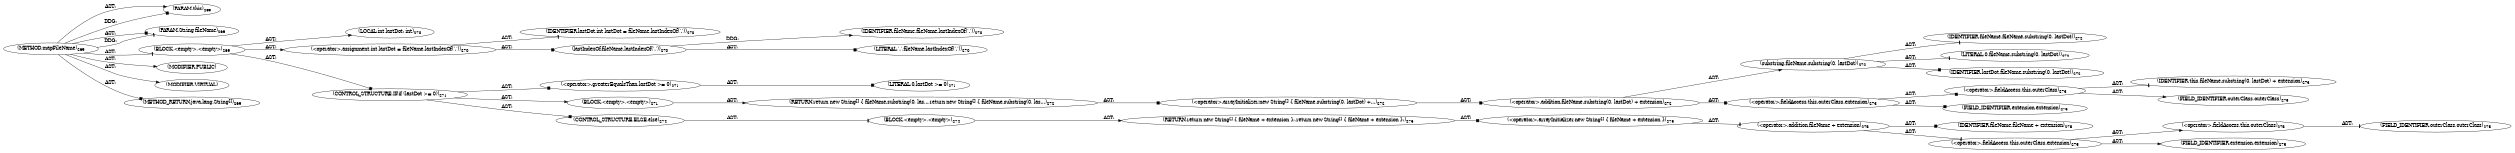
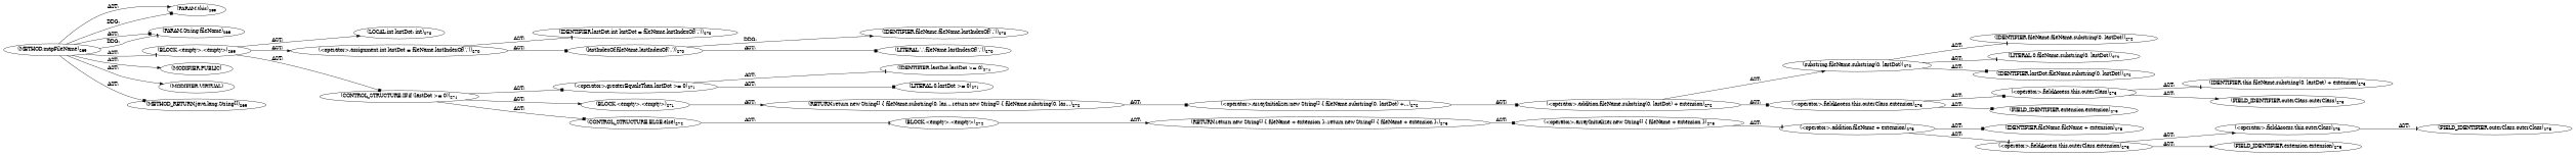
  digraph {
    rankdir=LR
    edge [arrowhead=box]
    n1 [label=<(METHOD,mapFileName)<SUB>269</SUB>>]
    n2 [label=<(PARAM,this)<SUB>269</SUB>>]
    n3 [label=<(PARAM,String fileName)<SUB>269</SUB>>]
    n4 [label=<(BLOCK,&lt;empty&gt;,&lt;empty&gt;)<SUB>269</SUB>>]
    n5 [label=<(MODIFIER,PUBLIC)>]
    n6 [label=<(MODIFIER,VIRTUAL)>]
    n7 [label=<(METHOD_RETURN,java.lang.String[])<SUB>269</SUB>>]
    n8 [label=<(LOCAL,int lastDot: int)<SUB>270</SUB>>]
    n9 [label=<(&lt;operator&gt;.assignment,int lastDot = fileName.lastIndexOf('.'))<SUB>270</SUB>>]
    n10 [label=<(CONTROL_STRUCTURE,IF,if (lastDot &gt;= 0))<SUB>271</SUB>>]
    n11 [label=<(IDENTIFIER,lastDot,int lastDot = fileName.lastIndexOf('.'))<SUB>270</SUB>>]
    n12 [label=<(lastIndexOf,fileName.lastIndexOf('.'))<SUB>270</SUB>>]
    n13 [label=<(&lt;operator&gt;.greaterEqualsThan,lastDot &gt;= 0)<SUB>271</SUB>>]
    n14 [label=<(BLOCK,&lt;empty&gt;,&lt;empty&gt;)<SUB>271</SUB>>]
    n15 [label=<(CONTROL_STRUCTURE,ELSE,else)<SUB>274</SUB>>]
    n16 [label=<(IDENTIFIER,fileName,fileName.lastIndexOf('.'))<SUB>270</SUB>>]
    n17 [label=<(LITERAL,'.',fileName.lastIndexOf('.'))<SUB>270</SUB>>]
+   n18 [label=<(IDENTIFIER,lastDot,lastDot &gt;= 0)<SUB>271</SUB>>]
    n19 [label=<(LITERAL,0,lastDot &gt;= 0)<SUB>271</SUB>>]
    n20 [label=<(RETURN,return new String[] { fileName.substring(0, las...,return new String[] { fileName.substring(0, las...)<SUB>272</SUB>>]
    n21 [label=<(BLOCK,&lt;empty&gt;,&lt;empty&gt;)<SUB>274</SUB>>]
    n22 [label=<(&lt;operator&gt;.arrayInitializer,new String[] { fileName.substring(0, lastDot) +...)<SUB>272</SUB>>]
    n23 [label=<(&lt;operator&gt;.addition,fileName.substring(0, lastDot) + extension)<SUB>272</SUB>>]
    n24 [label=<(substring,fileName.substring(0, lastDot))<SUB>272</SUB>>]
    n25 [label=<(&lt;operator&gt;.fieldAccess,this.outerClass.extension)<SUB>273</SUB>>]
    n26 [label=<(IDENTIFIER,fileName,fileName.substring(0, lastDot))<SUB>272</SUB>>]
    n27 [label=<(LITERAL,0,fileName.substring(0, lastDot))<SUB>272</SUB>>]
    n28 [label=<(IDENTIFIER,lastDot,fileName.substring(0, lastDot))<SUB>272</SUB>>]
    n29 [label=<(&lt;operator&gt;.fieldAccess,this.outerClass)<SUB>273</SUB>>]
    n30 [label=<(FIELD_IDENTIFIER,extension,extension)<SUB>273</SUB>>]
    n31 [label=<(IDENTIFIER,this,fileName.substring(0, lastDot) + extension)<SUB>273</SUB>>]
    n32 [label=<(FIELD_IDENTIFIER,outerClass,outerClass)<SUB>273</SUB>>]
    n33 [label=<(RETURN,return new String[] { fileName + extension };,return new String[] { fileName + extension };)<SUB>275</SUB>>]
    n34 [label=<(&lt;operator&gt;.arrayInitializer,new String[] { fileName + extension })<SUB>275</SUB>>]
    n35 [label=<(&lt;operator&gt;.addition,fileName + extension)<SUB>275</SUB>>]
    n36 [label=<(IDENTIFIER,fileName,fileName + extension)<SUB>275</SUB>>]
    n37 [label=<(&lt;operator&gt;.fieldAccess,this.outerClass.extension)<SUB>275</SUB>>]
    n38 [label=<(&lt;operator&gt;.fieldAccess,this.outerClass)<SUB>275</SUB>>]
    n39 [label=<(FIELD_IDENTIFIER,extension,extension)<SUB>275</SUB>>]
    n40 [label=<(FIELD_IDENTIFIER,outerClass,outerClass)<SUB>275</SUB>>]
    n1 -> n2 [arrowhead=normal label="AST: "]
    n1 -> n2 [label="DDG: "]
    n1 -> n3 [label="AST: "]
    n1 -> n3 [arrowhead=tee label="DDG: "]
    n1 -> n4 [arrowhead=tee label="AST: "]
    n1 -> n5 [arrowhead=normal label="AST: "]
    n1 -> n6 [arrowhead=normal label="AST: "]
    n1 -> n7 [label="AST: "]
    n4 -> n8 [arrowhead=normal label="AST: "]
    n4 -> n9 [arrowhead=normal label="AST: "]
    n4 -> n10 [label="AST: "]
    n9 -> n11 [arrowhead=tee label="AST: "]
    n9 -> n12 [label="AST: "]
    n10 -> n13 [label="AST: "]
    n10 -> n14 [arrowhead=normal label="AST: "]
    n10 -> n15 [label="AST: "]
    n12 -> n16 [arrowhead=normal label="DDG: "]
    n12 -> n17 [label="AST: "]
+   n13 -> n18 [arrowhead=tee label="AST: "]
    n13 -> n19 [label="AST: "]
    n14 -> n20 [arrowhead=normal label="AST: "]
    n15 -> n21 [arrowhead=tee label="AST: "]
    n20 -> n22 [label="AST: "]
    n21 -> n33 [arrowhead=normal label="AST: "]
    n22 -> n23 [label="AST: "]
    n23 -> n24 [arrowhead=normal label="AST: "]
    n23 -> n25 [label="AST: "]
    n24 -> n26 [arrowhead=tee label="AST: "]
    n24 -> n27 [arrowhead=tee label="AST: "]
    n24 -> n28 [label="AST: "]
    n25 -> n29 [label="AST: "]
    n25 -> n30 [label="AST: "]
    n29 -> n31 [arrowhead=tee label="AST: "]
    n29 -> n32 [arrowhead=normal label="AST: "]
    n33 -> n34 [label="AST: "]
    n34 -> n35 [arrowhead=tee label="AST: "]
    n35 -> n36 [label="AST: "]
    n35 -> n37 [arrowhead=tee label="AST: "]
    n37 -> n38 [arrowhead=normal label="AST: "]
    n37 -> n39 [arrowhead=normal label="AST: "]
    n38 -> n40 [arrowhead=tee label="AST: "]
  }
